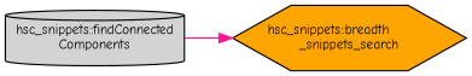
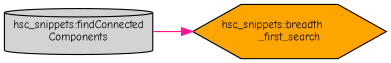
  digraph {
    rankdir=LR
    fontname="Comic Neue"
    node [color=black fontname="Comic Neue" fontsize=10 style=filled]
    n1 [fillcolor=lightgrey fontcolor=black height=0.2 label="hsc_snippets::findConnected\lComponents" shape=cylinder width=0.4]
-   n2 [fillcolor=orange height=0.2 label="hsc_snippets::breadth\l_snippets_search" shape=hexagon width=0.4]
+   n2 [fillcolor=orange height=0.2 label="hsc_snippets::breadth\l_first_search" shape=hexagon width=0.4]
    n1 -> n2 [color=deeppink fontname="Comic Neue" fontsize=10 labelfontname=Helvetica labelfontsize=10 style=solid]
  }
